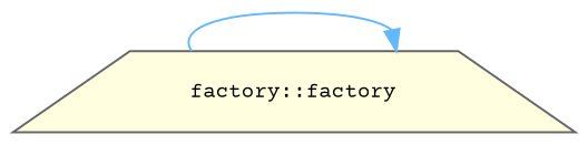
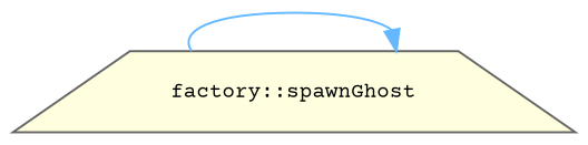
  digraph {
    rankdir=LR
    fontname="Courier Prime"
-   n1 [color=gray40 fillcolor=lightyellow fontcolor=black fontname="Courier Prime" fontsize=10 height=0.2 label="factory::factory" shape=trapezium style=filled width=0.4]
+   n1 [color=gray40 fillcolor=lightyellow fontcolor=black fontname="Courier Prime" fontsize=10 height=0.2 label="factory::spawnGhost" shape=trapezium style=filled width=0.4]
    n1 -> n1 [color=steelblue1 fontname="Courier Prime" fontsize=10 labelfontname=Helvetica labelfontsize=10 style=solid]
  }
